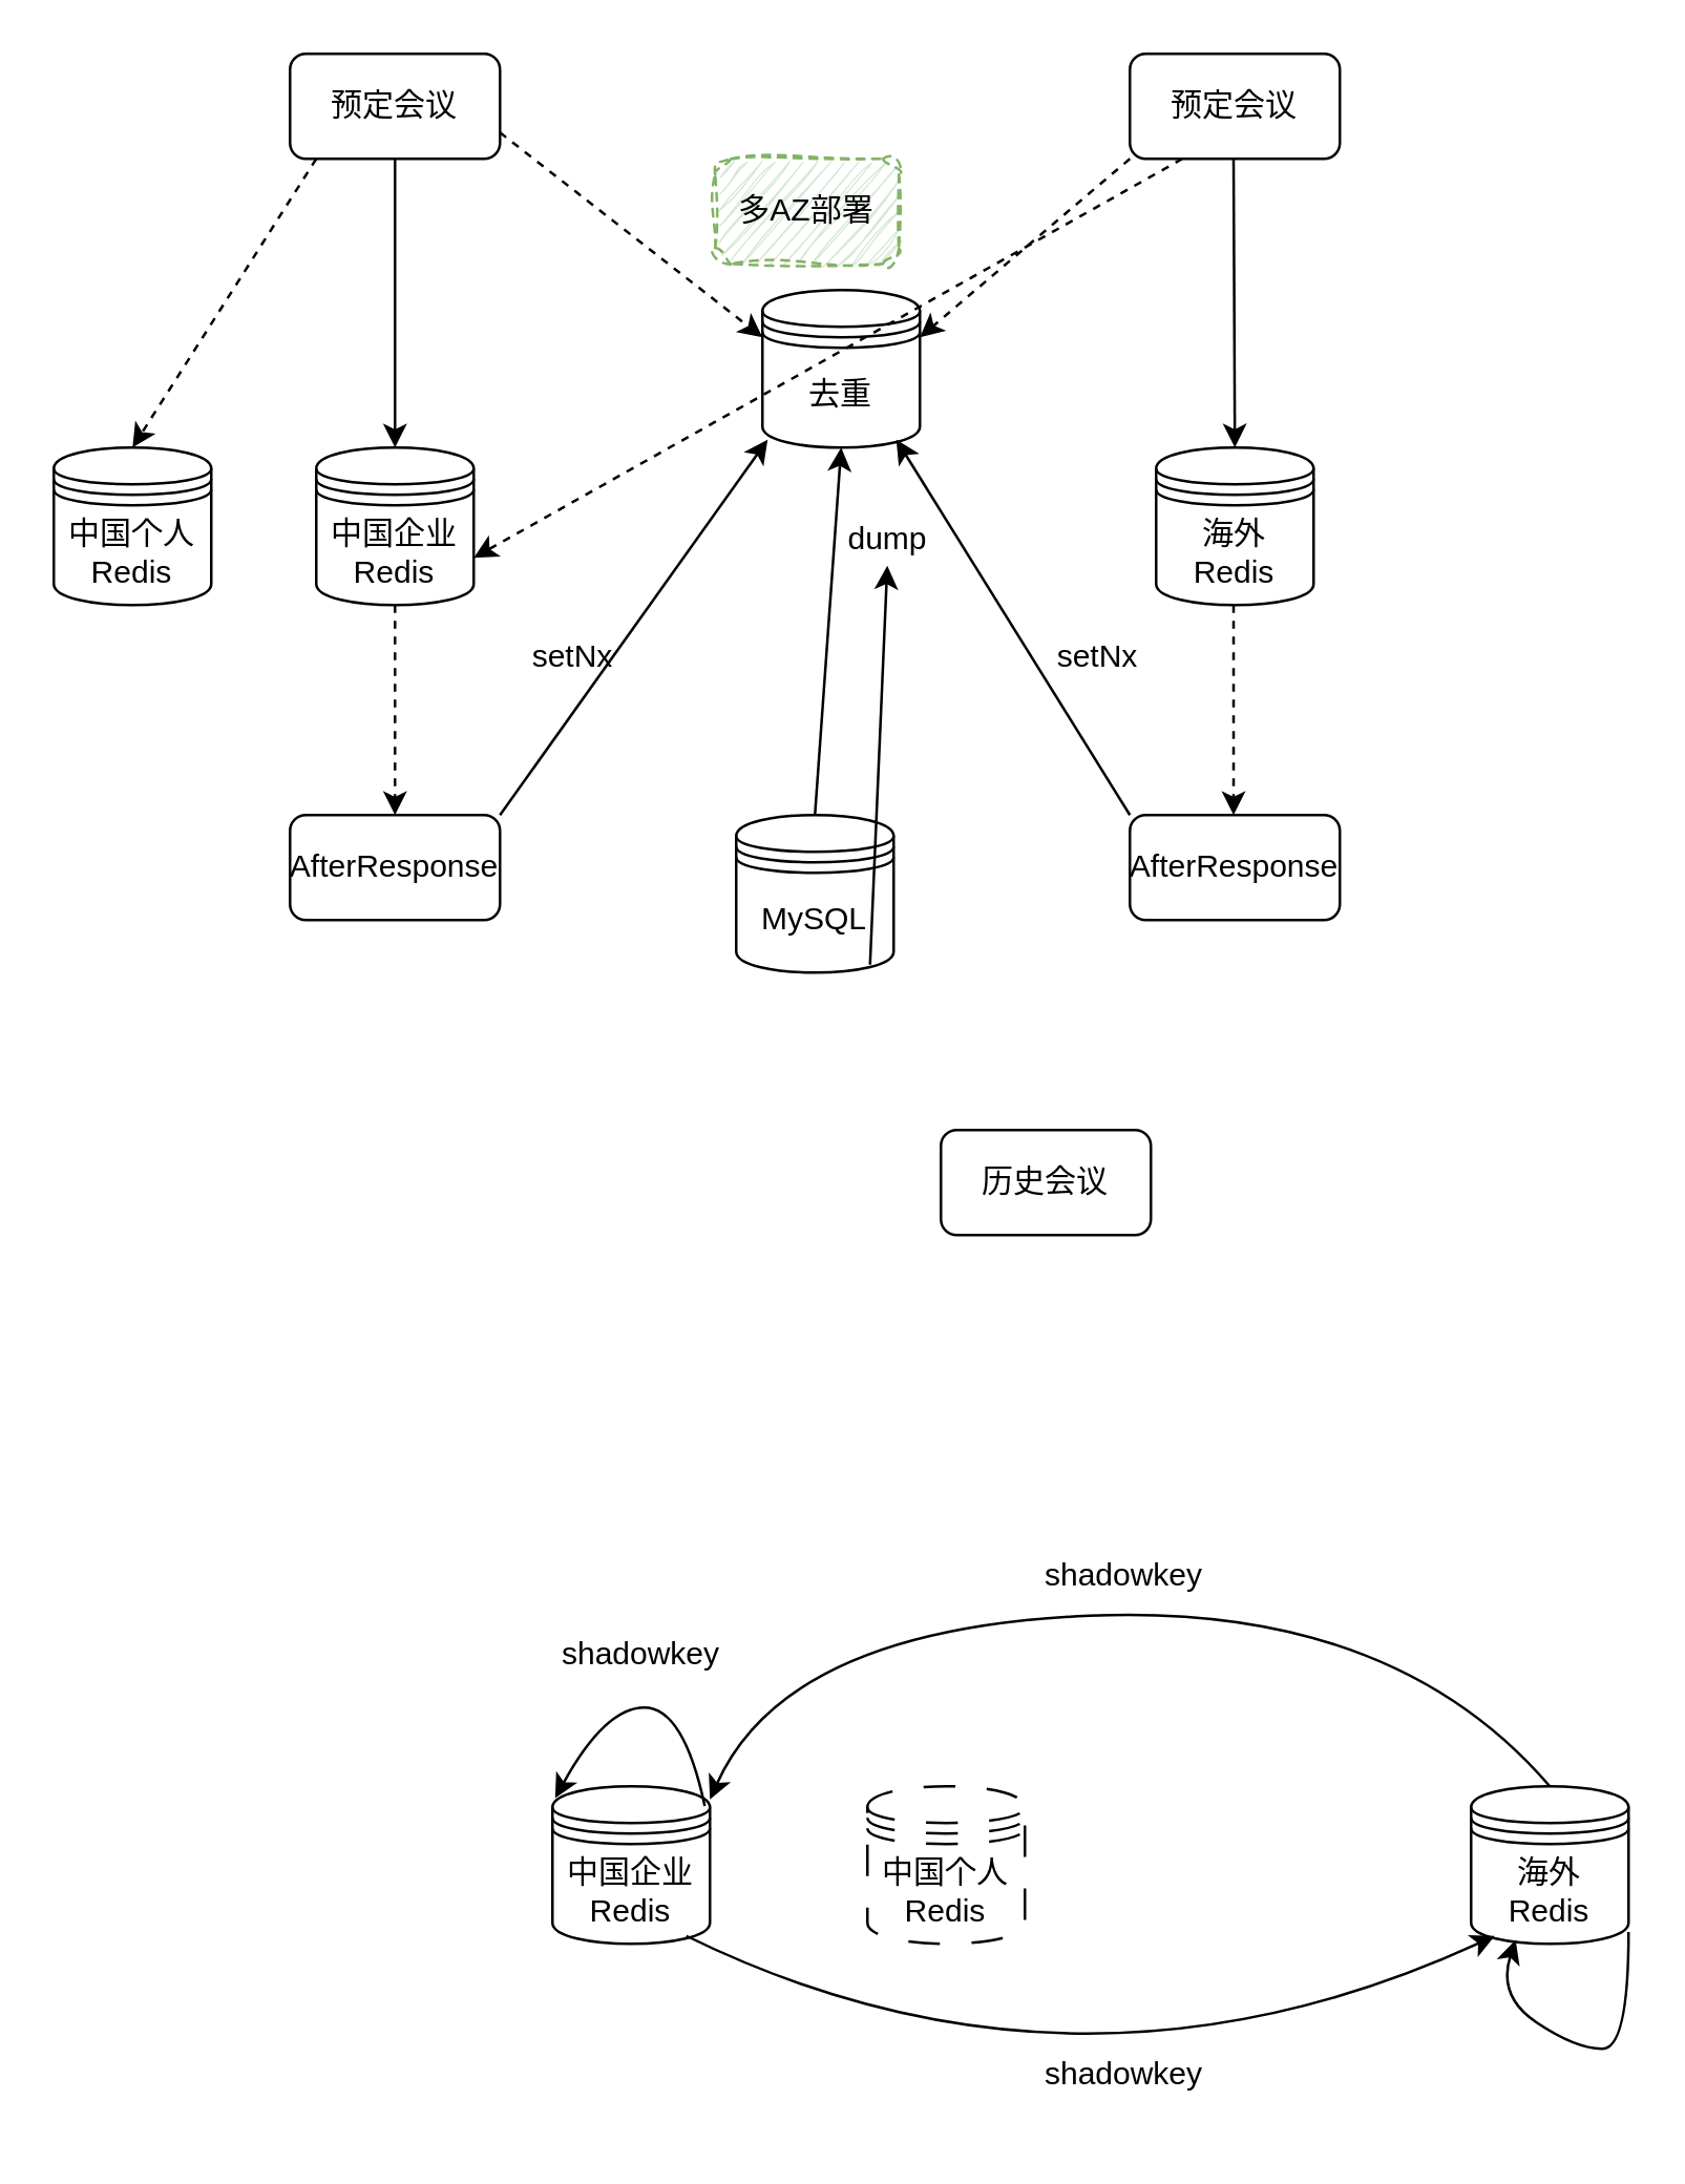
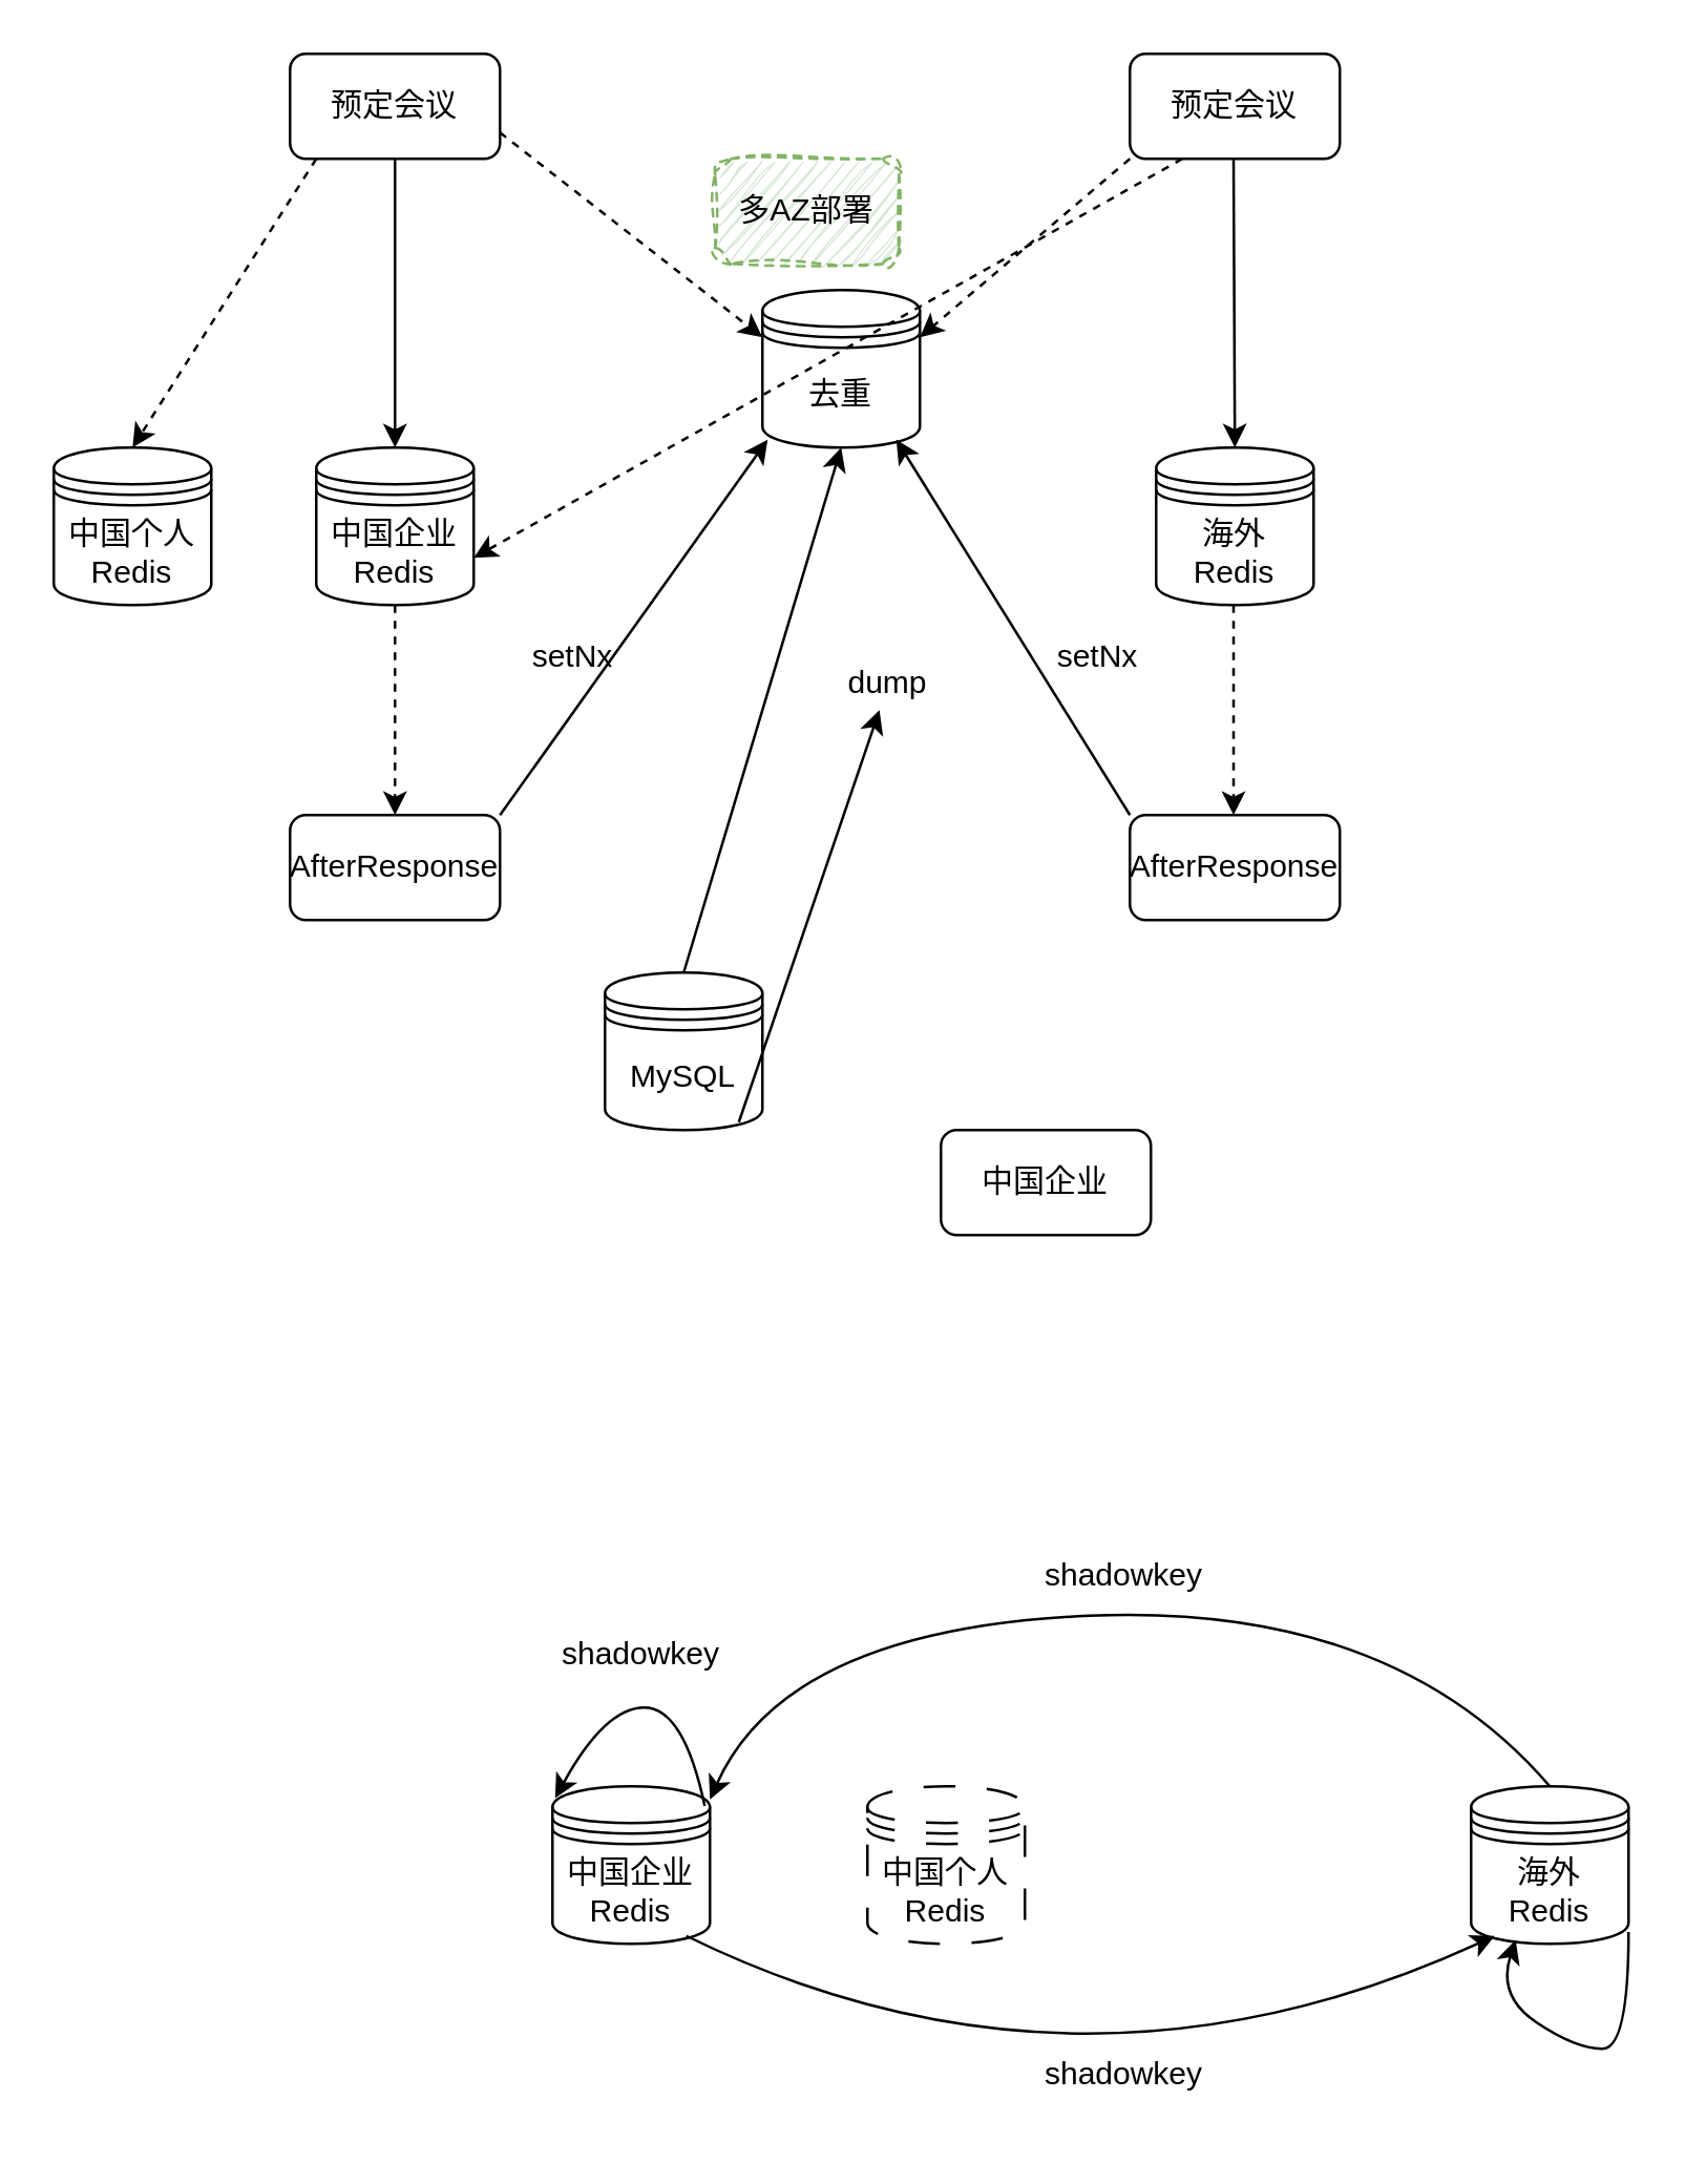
  <mxCell id="0" />
  <mxCell id="1" parent="0" />
  <mxCell id="2" value="中国企业&lt;br&gt;Redis" style="shape=datastore;whiteSpace=wrap;html=1;fillColor=none;" vertex="1" parent="1"><mxGeometry x="120" y="170" width="60" height="60" as="geometry" /></mxCell>
  <mxCell id="3" value="海外&lt;br&gt;Redis" style="shape=datastore;whiteSpace=wrap;html=1;fillColor=none;" vertex="1" parent="1"><mxGeometry x="440" y="170" width="60" height="60" as="geometry" /></mxCell>
  <mxCell id="4" value="去重" style="shape=datastore;whiteSpace=wrap;html=1;fillColor=none;" vertex="1" parent="1"><mxGeometry x="290" y="110" width="60" height="60" as="geometry" /></mxCell>
  <mxCell id="5" value="预定会议" style="rounded=1;whiteSpace=wrap;html=1;fillColor=none;" vertex="1" parent="1"><mxGeometry x="110" y="20" width="80" height="40" as="geometry" /></mxCell>
  <mxCell id="6" value="预定会议" style="rounded=1;whiteSpace=wrap;html=1;fillColor=none;" vertex="1" parent="1"><mxGeometry x="430" y="20" width="80" height="40" as="geometry" /></mxCell>
  <mxCell id="7" value="" style="endArrow=classic;html=1;rounded=0;exitX=0.5;exitY=1;exitDx=0;exitDy=0;" edge="1" parent="1" source="5" target="2"><mxGeometry width="50" height="50" relative="1" as="geometry"><mxPoint x="390" y="230" as="sourcePoint" /><mxPoint x="440" y="180" as="targetPoint" /></mxGeometry></mxCell>
  <mxCell id="8" value="" style="endArrow=classic;html=1;rounded=0;exitX=0.5;exitY=1;exitDx=0;exitDy=0;" edge="1" parent="1"><mxGeometry width="50" height="50" relative="1" as="geometry"><mxPoint x="469.5" y="60" as="sourcePoint" /><mxPoint x="470" y="170" as="targetPoint" /></mxGeometry></mxCell>
- <mxCell id="9" value="MySQL" style="shape=datastore;whiteSpace=wrap;html=1;fillColor=none;" vertex="1" parent="1"><mxGeometry x="280" y="310" width="60" height="60" as="geometry" /></mxCell>
+ <mxCell id="9" value="MySQL" style="shape=datastore;whiteSpace=wrap;html=1;fillColor=none;" vertex="1" parent="1"><mxGeometry x="230" y="370" width="60" height="60" as="geometry" /></mxCell>
  <mxCell id="10" value="" style="endArrow=classic;html=1;rounded=0;exitX=0.5;exitY=0;exitDx=0;exitDy=0;entryX=0.5;entryY=1;entryDx=0;entryDy=0;" edge="1" parent="1" source="9" target="4"><mxGeometry width="50" height="50" relative="1" as="geometry"><mxPoint x="160" y="70" as="sourcePoint" /><mxPoint x="160" y="210" as="targetPoint" /></mxGeometry></mxCell>
- <mxCell id="11" value="dump" style="rounded=0;whiteSpace=wrap;html=1;fillColor=none;gradientColor=default;strokeColor=none;" vertex="1" parent="1"><mxGeometry x="310" y="195" width="56" height="20" as="geometry" /></mxCell>
+ <mxCell id="11" value="dump" style="rounded=0;whiteSpace=wrap;html=1;fillColor=none;gradientColor=default;strokeColor=none;" vertex="1" parent="1"><mxGeometry x="310" y="250" width="56" height="20" as="geometry" /></mxCell>
  <mxCell id="12" value="" style="endArrow=classic;html=1;rounded=0;exitX=1;exitY=0;exitDx=0;exitDy=0;entryX=0.033;entryY=0.95;entryDx=0;entryDy=0;entryPerimeter=0;" edge="1" parent="1" source="22" target="4"><mxGeometry width="50" height="50" relative="1" as="geometry"><mxPoint x="220" y="330" as="sourcePoint" /><mxPoint x="220" y="180" as="targetPoint" /></mxGeometry></mxCell>
  <mxCell id="13" value="" style="endArrow=classic;html=1;rounded=0;exitX=0;exitY=0;exitDx=0;exitDy=0;entryX=0.85;entryY=0.95;entryDx=0;entryDy=0;entryPerimeter=0;" edge="1" parent="1" source="23" target="4"><mxGeometry width="50" height="50" relative="1" as="geometry"><mxPoint x="190" y="240" as="sourcePoint" /><mxPoint x="292" y="167" as="targetPoint" /></mxGeometry></mxCell>
- <mxCell id="14" value="历史会议" style="rounded=1;whiteSpace=wrap;html=1;fillColor=none;" vertex="1" parent="1"><mxGeometry x="358" y="430" width="80" height="40" as="geometry" /></mxCell>
+ <mxCell id="14" value="中国企业" style="rounded=1;whiteSpace=wrap;html=1;fillColor=none;" vertex="1" parent="1"><mxGeometry x="358" y="430" width="80" height="40" as="geometry" /></mxCell>
  <mxCell id="15" value="" style="endArrow=classic;html=1;rounded=0;exitX=0.85;exitY=0.95;exitDx=0;exitDy=0;exitPerimeter=0;" edge="1" parent="1" source="9" target="11"><mxGeometry width="50" height="50" relative="1" as="geometry"><mxPoint x="190" y="240" as="sourcePoint" /><mxPoint x="292" y="167" as="targetPoint" /></mxGeometry></mxCell>
  <mxCell id="16" value="中国个人&lt;br&gt;Redis" style="shape=datastore;whiteSpace=wrap;html=1;fillColor=none;" vertex="1" parent="1"><mxGeometry x="20" y="170" width="60" height="60" as="geometry" /></mxCell>
  <mxCell id="17" value="" style="endArrow=classic;html=1;rounded=0;entryX=0.5;entryY=0;entryDx=0;entryDy=0;dashed=1;" edge="1" parent="1" target="16"><mxGeometry width="50" height="50" relative="1" as="geometry"><mxPoint x="120" y="60" as="sourcePoint" /><mxPoint x="160" y="210" as="targetPoint" /></mxGeometry></mxCell>
  <mxCell id="18" value="" style="endArrow=classic;html=1;rounded=0;entryX=0;entryY=0.3;entryDx=0;entryDy=0;dashed=1;exitX=1;exitY=0.75;exitDx=0;exitDy=0;" edge="1" parent="1" source="5" target="4"><mxGeometry width="50" height="50" relative="1" as="geometry"><mxPoint x="130" y="70" as="sourcePoint" /><mxPoint x="60" y="210" as="targetPoint" /></mxGeometry></mxCell>
  <mxCell id="19" value="" style="endArrow=classic;html=1;rounded=0;entryX=1;entryY=0.3;entryDx=0;entryDy=0;dashed=1;exitX=0;exitY=1;exitDx=0;exitDy=0;" edge="1" parent="1" source="6" target="4"><mxGeometry width="50" height="50" relative="1" as="geometry"><mxPoint x="200" y="58" as="sourcePoint" /><mxPoint x="293" y="113" as="targetPoint" /></mxGeometry></mxCell>
  <mxCell id="20" value="多AZ部署" style="rounded=1;whiteSpace=wrap;html=1;fillColor=#d5e8d4;sketch=1;curveFitting=1;jiggle=2;strokeColor=#82b366;dashed=1;" vertex="1" parent="1"><mxGeometry x="272" y="60" width="70" height="40" as="geometry" /></mxCell>
  <mxCell id="21" value="setNx" style="rounded=0;whiteSpace=wrap;html=1;fillColor=none;gradientColor=default;strokeColor=none;" vertex="1" parent="1"><mxGeometry x="190" y="240" width="56" height="20" as="geometry" /></mxCell>
  <mxCell id="22" value="AfterResponse" style="rounded=1;whiteSpace=wrap;html=1;fillColor=none;" vertex="1" parent="1"><mxGeometry x="110" y="310" width="80" height="40" as="geometry" /></mxCell>
  <mxCell id="23" value="AfterResponse" style="rounded=1;whiteSpace=wrap;html=1;fillColor=none;" vertex="1" parent="1"><mxGeometry x="430" y="310" width="80" height="40" as="geometry" /></mxCell>
  <mxCell id="24" value="" style="endArrow=classic;html=1;rounded=0;entryX=0.5;entryY=0;entryDx=0;entryDy=0;dashed=1;exitX=0.5;exitY=1;exitDx=0;exitDy=0;" edge="1" parent="1" source="2" target="22"><mxGeometry width="50" height="50" relative="1" as="geometry"><mxPoint x="130" y="70" as="sourcePoint" /><mxPoint x="60" y="210" as="targetPoint" /></mxGeometry></mxCell>
  <mxCell id="25" value="" style="endArrow=classic;html=1;rounded=0;entryX=0.5;entryY=0;entryDx=0;entryDy=0;dashed=1;exitX=0.5;exitY=1;exitDx=0;exitDy=0;" edge="1" parent="1"><mxGeometry width="50" height="50" relative="1" as="geometry"><mxPoint x="469.5" y="230" as="sourcePoint" /><mxPoint x="469.5" y="310" as="targetPoint" /></mxGeometry></mxCell>
  <mxCell id="26" value="setNx" style="rounded=0;whiteSpace=wrap;html=1;fillColor=none;gradientColor=default;strokeColor=none;" vertex="1" parent="1"><mxGeometry x="390" y="240" width="56" height="20" as="geometry" /></mxCell>
  <mxCell id="27" value="" style="endArrow=classic;html=1;rounded=0;entryX=1;entryY=0.7;entryDx=0;entryDy=0;dashed=1;exitX=0.25;exitY=1;exitDx=0;exitDy=0;" edge="1" parent="1" source="6" target="2"><mxGeometry width="50" height="50" relative="1" as="geometry"><mxPoint x="440" y="70" as="sourcePoint" /><mxPoint x="350" y="128" as="targetPoint" /></mxGeometry></mxCell>
  <mxCell id="28" value="中国企业&lt;br&gt;Redis" style="shape=datastore;whiteSpace=wrap;html=1;fillColor=none;" vertex="1" parent="1"><mxGeometry x="210" y="680" width="60" height="60" as="geometry" /></mxCell>
  <mxCell id="29" value="海外&lt;br&gt;Redis" style="shape=datastore;whiteSpace=wrap;html=1;fillColor=none;" vertex="1" parent="1"><mxGeometry x="560" y="680" width="60" height="60" as="geometry" /></mxCell>
  <mxCell id="30" value="中国个人&lt;br&gt;Redis" style="shape=datastore;whiteSpace=wrap;html=1;fillColor=none;dashed=1;dashPattern=12 12;" vertex="1" parent="1"><mxGeometry x="330" y="680" width="60" height="60" as="geometry" /></mxCell>
  <mxCell id="31" value="" style="curved=1;endArrow=classic;html=1;rounded=0;entryX=0.017;entryY=0.075;entryDx=0;entryDy=0;entryPerimeter=0;exitX=0.967;exitY=0.125;exitDx=0;exitDy=0;exitPerimeter=0;" edge="1" parent="1" source="28" target="28"><mxGeometry width="50" height="50" relative="1" as="geometry"><mxPoint x="300" y="630" as="sourcePoint" /><mxPoint x="350" y="580" as="targetPoint" /><Array as="points"><mxPoint x="260" y="650" /><mxPoint x="230" y="650" /></Array></mxGeometry></mxCell>
  <mxCell id="32" value="" style="curved=1;endArrow=classic;html=1;rounded=0;entryX=0.017;entryY=0.075;entryDx=0;entryDy=0;entryPerimeter=0;exitX=0.5;exitY=0;exitDx=0;exitDy=0;" edge="1" parent="1" source="29"><mxGeometry width="50" height="50" relative="1" as="geometry"><mxPoint x="327" y="688" as="sourcePoint" /><mxPoint x="270" y="685" as="targetPoint" /><Array as="points"><mxPoint x="530" y="610" /><mxPoint x="299" y="620" /></Array></mxGeometry></mxCell>
  <mxCell id="33" value="shadowkey" style="rounded=0;whiteSpace=wrap;html=1;fillColor=none;gradientColor=default;strokeColor=none;" vertex="1" parent="1"><mxGeometry x="400" y="590" width="56" height="20" as="geometry" /></mxCell>
  <mxCell id="34" value="shadowkey" style="rounded=0;whiteSpace=wrap;html=1;fillColor=none;gradientColor=default;strokeColor=none;" vertex="1" parent="1"><mxGeometry x="216" y="620" width="56" height="20" as="geometry" /></mxCell>
  <mxCell id="35" value="" style="curved=1;endArrow=classic;html=1;rounded=0;entryX=0.15;entryY=0.95;entryDx=0;entryDy=0;exitX=0.85;exitY=0.95;exitDx=0;exitDy=0;exitPerimeter=0;entryPerimeter=0;" edge="1" parent="1" source="28" target="29"><mxGeometry width="50" height="50" relative="1" as="geometry"><mxPoint x="310" y="860" as="sourcePoint" /><mxPoint x="-10" y="865" as="targetPoint" /><Array as="points"><mxPoint x="410" y="810" /></Array></mxGeometry></mxCell>
  <mxCell id="36" value="" style="curved=1;endArrow=classic;html=1;rounded=0;entryX=0.283;entryY=0.975;entryDx=0;entryDy=0;entryPerimeter=0;exitX=1;exitY=0.925;exitDx=0;exitDy=0;exitPerimeter=0;" edge="1" parent="1" source="29" target="29"><mxGeometry width="50" height="50" relative="1" as="geometry"><mxPoint x="597" y="818" as="sourcePoint" /><mxPoint x="540" y="815" as="targetPoint" /><Array as="points"><mxPoint x="620" y="780" /><mxPoint x="600" y="780" /><mxPoint x="570" y="760" /></Array></mxGeometry></mxCell>
  <mxCell id="37" value="shadowkey" style="rounded=0;whiteSpace=wrap;html=1;fillColor=none;gradientColor=default;strokeColor=none;" vertex="1" parent="1"><mxGeometry x="400" y="780" width="56" height="20" as="geometry" /></mxCell>
